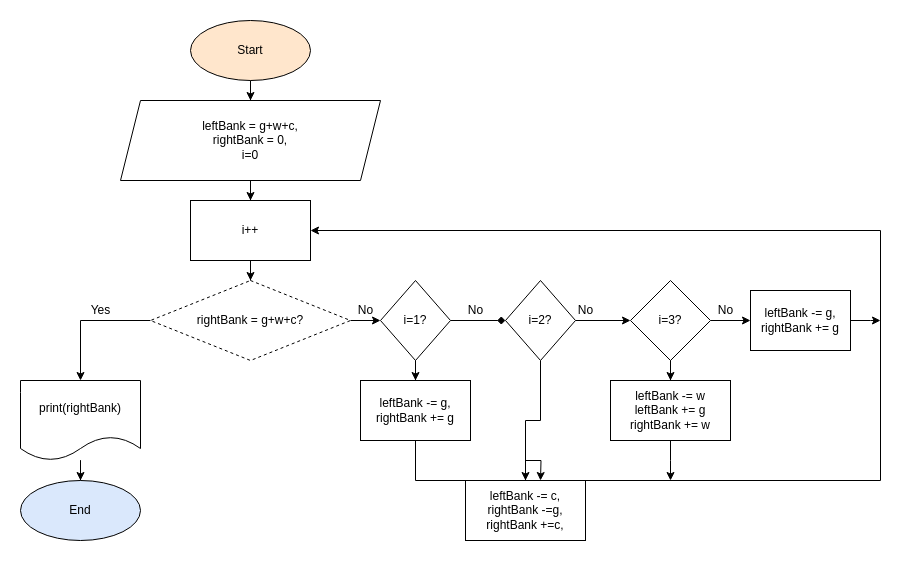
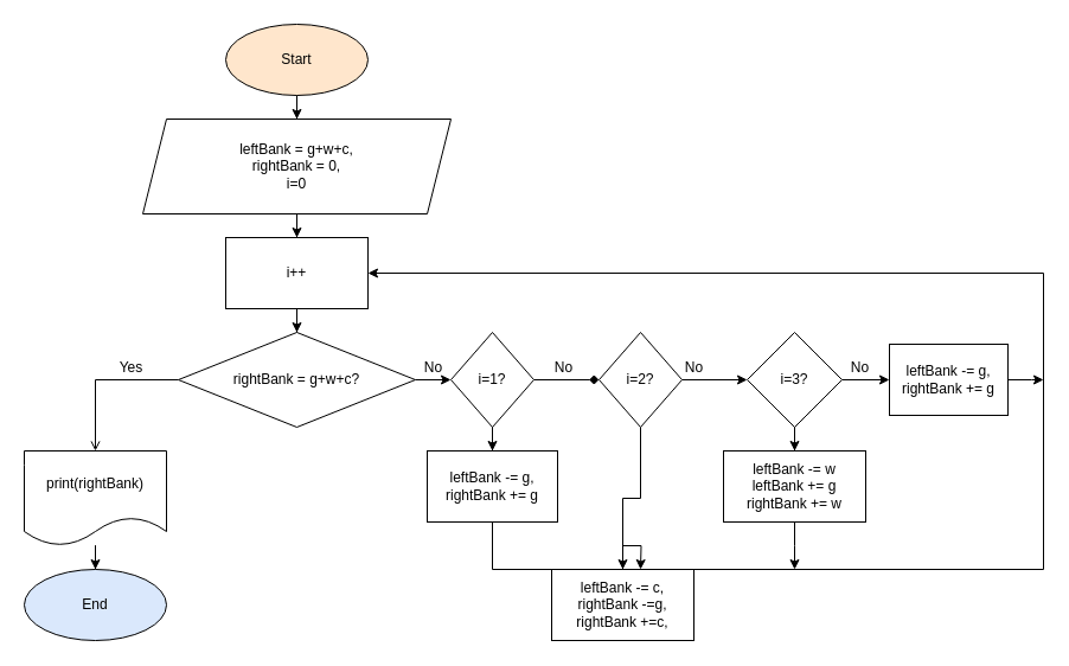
  <mxCell id="0" />
  <mxCell id="1" parent="0" />
  <mxCell id="2" value="" style="edgeStyle=orthogonalEdgeStyle;rounded=0;orthogonalLoop=1;jettySize=auto;html=1;" edge="1" parent="1" source="3" target="5"><mxGeometry relative="1" as="geometry" /></mxCell>
  <mxCell id="3" value="Start" style="ellipse;whiteSpace=wrap;html=1;fillColor=#ffe6cc;" vertex="1" parent="1"><mxGeometry x="190" y="20" width="120" height="60" as="geometry" /></mxCell>
  <mxCell id="4" value="" style="edgeStyle=orthogonalEdgeStyle;rounded=0;orthogonalLoop=1;jettySize=auto;html=1;" edge="1" parent="1" source="5" target="7"><mxGeometry relative="1" as="geometry" /></mxCell>
  <mxCell id="5" value="leftBank = g+w+c,&lt;br&gt;rightBank = 0,&lt;br&gt;i=0" style="shape=parallelogram;perimeter=parallelogramPerimeter;whiteSpace=wrap;html=1;fixedSize=1;" vertex="1" parent="1"><mxGeometry x="120" y="100" width="260" height="80" as="geometry" /></mxCell>
  <mxCell id="6" value="" style="edgeStyle=orthogonalEdgeStyle;rounded=0;orthogonalLoop=1;jettySize=auto;html=1;" edge="1" parent="1" source="7" target="10"><mxGeometry relative="1" as="geometry" /></mxCell>
  <mxCell id="7" value="i++" style="whiteSpace=wrap;html=1;" vertex="1" parent="1"><mxGeometry x="190" y="200" width="120" height="60" as="geometry" /></mxCell>
- <mxCell id="8" value="" style="edgeStyle=orthogonalEdgeStyle;rounded=0;orthogonalLoop=1;jettySize=auto;html=1;" edge="1" parent="1" source="10" target="12"><mxGeometry relative="1" as="geometry" /></mxCell>
+ <mxCell id="8" value="" style="edgeStyle=orthogonalEdgeStyle;rounded=0;orthogonalLoop=1;jettySize=auto;html=1;endArrow=open;" edge="1" parent="1" source="10" target="12"><mxGeometry relative="1" as="geometry" /></mxCell>
  <mxCell id="9" value="" style="edgeStyle=orthogonalEdgeStyle;rounded=0;orthogonalLoop=1;jettySize=auto;html=1;" edge="1" parent="1" source="10" target="16"><mxGeometry relative="1" as="geometry" /></mxCell>
- <mxCell id="10" value="rightBank = g+w+c?" style="rhombus;whiteSpace=wrap;html=1;dashed=1;" vertex="1" parent="1"><mxGeometry x="150" y="280" width="200" height="80" as="geometry" /></mxCell>
+ <mxCell id="10" value="rightBank = g+w+c?" style="rhombus;whiteSpace=wrap;html=1;" vertex="1" parent="1"><mxGeometry x="150" y="280" width="200" height="80" as="geometry" /></mxCell>
  <mxCell id="11" value="" style="edgeStyle=orthogonalEdgeStyle;rounded=0;orthogonalLoop=1;jettySize=auto;html=1;" edge="1" parent="1" source="12" target="13"><mxGeometry relative="1" as="geometry" /></mxCell>
  <mxCell id="12" value="print(rightBank)" style="shape=document;whiteSpace=wrap;html=1;boundedLbl=1;" vertex="1" parent="1"><mxGeometry x="20" y="380" width="120" height="80" as="geometry" /></mxCell>
  <mxCell id="13" value="End" style="ellipse;whiteSpace=wrap;html=1;fillColor=#dae8fc;" vertex="1" parent="1"><mxGeometry x="20" y="480" width="120" height="60" as="geometry" /></mxCell>
  <mxCell id="14" value="" style="edgeStyle=orthogonalEdgeStyle;rounded=0;orthogonalLoop=1;jettySize=auto;html=1;endArrow=diamond;" edge="1" parent="1" source="16" target="19"><mxGeometry relative="1" as="geometry" /></mxCell>
  <mxCell id="15" value="" style="edgeStyle=orthogonalEdgeStyle;rounded=0;orthogonalLoop=1;jettySize=auto;html=1;" edge="1" parent="1" source="16" target="31"><mxGeometry relative="1" as="geometry" /></mxCell>
  <mxCell id="16" value="i=1?" style="rhombus;whiteSpace=wrap;html=1;" vertex="1" parent="1"><mxGeometry x="380" y="280" width="70" height="80" as="geometry" /></mxCell>
  <mxCell id="17" value="" style="edgeStyle=orthogonalEdgeStyle;rounded=0;orthogonalLoop=1;jettySize=auto;html=1;" edge="1" parent="1" source="19" target="22"><mxGeometry relative="1" as="geometry" /></mxCell>
  <mxCell id="18" value="" style="edgeStyle=orthogonalEdgeStyle;rounded=0;orthogonalLoop=1;jettySize=auto;html=1;" edge="1" parent="1" source="19" target="33"><mxGeometry relative="1" as="geometry" /></mxCell>
  <mxCell id="19" value="i=2?" style="rhombus;whiteSpace=wrap;html=1;" vertex="1" parent="1"><mxGeometry x="505" y="280" width="70" height="80" as="geometry" /></mxCell>
  <mxCell id="20" value="" style="edgeStyle=orthogonalEdgeStyle;rounded=0;orthogonalLoop=1;jettySize=auto;html=1;" edge="1" parent="1" source="22" target="29"><mxGeometry relative="1" as="geometry" /></mxCell>
  <mxCell id="21" value="" style="edgeStyle=orthogonalEdgeStyle;rounded=0;orthogonalLoop=1;jettySize=auto;html=1;" edge="1" parent="1" source="22" target="35"><mxGeometry relative="1" as="geometry" /></mxCell>
  <mxCell id="22" value="i=3?" style="rhombus;whiteSpace=wrap;html=1;" vertex="1" parent="1"><mxGeometry x="630" y="280" width="80" height="80" as="geometry" /></mxCell>
- <mxCell id="23" value="Yes" style="text;html=1;align=center;verticalAlign=middle;resizable=0;points=[];autosize=1;strokeColor=none;fillColor=none;" vertex="1" parent="1"><mxGeometry x="80" y="300" width="40" height="20" as="geometry" /></mxCell>
+ <mxCell id="23" value="Yes" style="text;html=1;align=center;verticalAlign=middle;resizable=0;points=[];autosize=1;strokeColor=none;fillColor=none;" vertex="1" parent="1"><mxGeometry x="90" y="300" width="40" height="20" as="geometry" /></mxCell>
  <mxCell id="24" value="No" style="text;html=1;align=center;verticalAlign=middle;resizable=0;points=[];autosize=1;strokeColor=none;fillColor=none;" vertex="1" parent="1"><mxGeometry x="350" y="300" width="30" height="20" as="geometry" /></mxCell>
  <mxCell id="25" value="No" style="text;html=1;align=center;verticalAlign=middle;resizable=0;points=[];autosize=1;strokeColor=none;fillColor=none;" vertex="1" parent="1"><mxGeometry x="460" y="300" width="30" height="20" as="geometry" /></mxCell>
  <mxCell id="26" value="No" style="text;html=1;align=center;verticalAlign=middle;resizable=0;points=[];autosize=1;strokeColor=none;fillColor=none;" vertex="1" parent="1"><mxGeometry x="570" y="300" width="30" height="20" as="geometry" /></mxCell>
  <mxCell id="27" value="No" style="text;html=1;align=center;verticalAlign=middle;resizable=0;points=[];autosize=1;strokeColor=none;fillColor=none;" vertex="1" parent="1"><mxGeometry x="710" y="300" width="30" height="20" as="geometry" /></mxCell>
  <mxCell id="28" style="edgeStyle=orthogonalEdgeStyle;rounded=0;orthogonalLoop=1;jettySize=auto;html=1;" edge="1" parent="1" source="29"><mxGeometry relative="1" as="geometry"><mxPoint x="880" y="320" as="targetPoint" /></mxGeometry></mxCell>
  <mxCell id="29" value="leftBank -= g,&lt;br&gt;rightBank += g" style="whiteSpace=wrap;html=1;" vertex="1" parent="1"><mxGeometry x="750" y="290" width="100" height="60" as="geometry" /></mxCell>
  <mxCell id="30" style="edgeStyle=orthogonalEdgeStyle;rounded=0;orthogonalLoop=1;jettySize=auto;html=1;entryX=1;entryY=0.5;entryDx=0;entryDy=0;" edge="1" parent="1" source="31" target="7"><mxGeometry relative="1" as="geometry"><Array as="points"><mxPoint x="415" y="480" /><mxPoint x="880" y="480" /><mxPoint x="880" y="230" /></Array></mxGeometry></mxCell>
  <mxCell id="31" value="leftBank -= g,&lt;br&gt;rightBank += g" style="whiteSpace=wrap;html=1;" vertex="1" parent="1"><mxGeometry x="360" y="380" width="110" height="60" as="geometry" /></mxCell>
  <mxCell id="32" style="edgeStyle=orthogonalEdgeStyle;rounded=0;orthogonalLoop=1;jettySize=auto;html=1;" edge="1" parent="1" source="33"><mxGeometry relative="1" as="geometry"><mxPoint x="540" y="480" as="targetPoint" /></mxGeometry></mxCell>
  <mxCell id="33" value="leftBank -= c,&lt;br&gt;rightBank -=g, &lt;br&gt;rightBank +=c," style="whiteSpace=wrap;html=1;" vertex="1" parent="1"><mxGeometry x="465" y="480" width="120" height="60" as="geometry" /></mxCell>
  <mxCell id="34" style="edgeStyle=orthogonalEdgeStyle;rounded=0;orthogonalLoop=1;jettySize=auto;html=1;" edge="1" parent="1" source="35"><mxGeometry relative="1" as="geometry"><mxPoint x="670" y="480" as="targetPoint" /></mxGeometry></mxCell>
  <mxCell id="35" value="leftBank -= w&lt;br&gt;leftBank += g&lt;br&gt;rightBank += w" style="whiteSpace=wrap;html=1;" vertex="1" parent="1"><mxGeometry x="610" y="380" width="120" height="60" as="geometry" /></mxCell>
